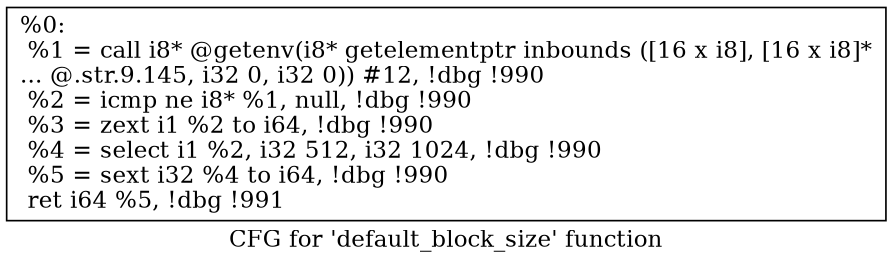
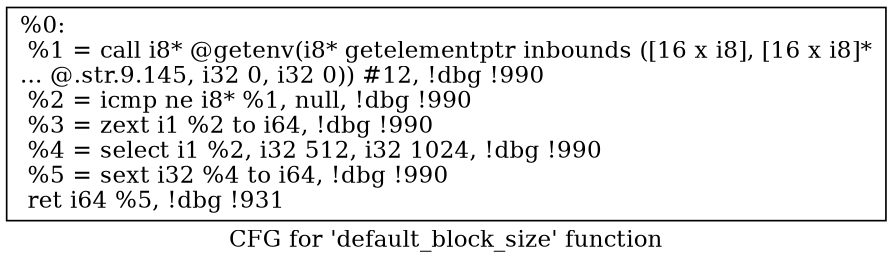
  digraph {
    label="CFG for 'default_block_size' function"
-   n1 [label="{%0:\l  %1 = call i8* @getenv(i8* getelementptr inbounds ([16 x i8], [16 x i8]*\l... @.str.9.145, i32 0, i32 0)) #12, !dbg !990\l  %2 = icmp ne i8* %1, null, !dbg !990\l  %3 = zext i1 %2 to i64, !dbg !990\l  %4 = select i1 %2, i32 512, i32 1024, !dbg !990\l  %5 = sext i32 %4 to i64, !dbg !990\l  ret i64 %5, !dbg !991\l}" shape=record]
+   n1 [label="{%0:\l  %1 = call i8* @getenv(i8* getelementptr inbounds ([16 x i8], [16 x i8]*\l... @.str.9.145, i32 0, i32 0)) #12, !dbg !990\l  %2 = icmp ne i8* %1, null, !dbg !990\l  %3 = zext i1 %2 to i64, !dbg !990\l  %4 = select i1 %2, i32 512, i32 1024, !dbg !990\l  %5 = sext i32 %4 to i64, !dbg !990\l  ret i64 %5, !dbg !931\l}" shape=record]
  }
